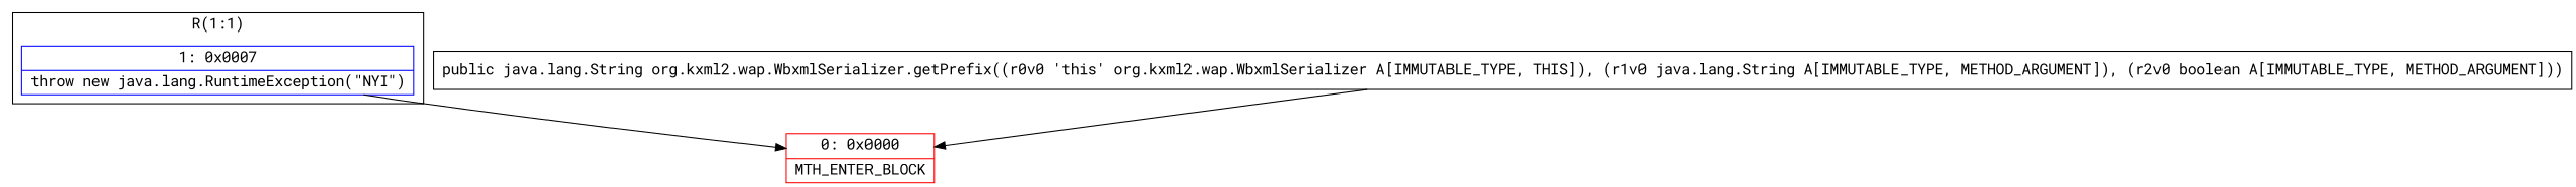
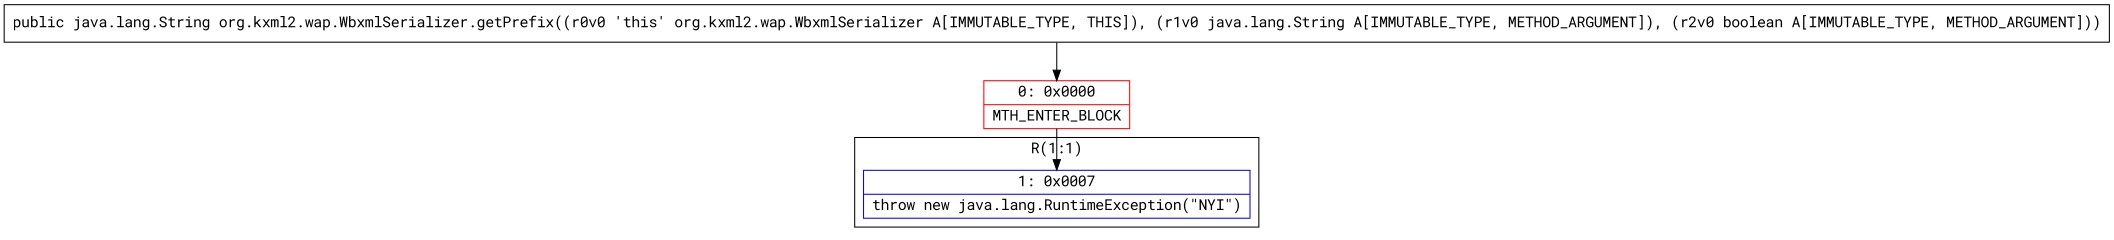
  digraph {
    fontname="Roboto Mono"
    node [shape=record fontname="Roboto Mono"]
    edge [fontname="Roboto Mono"]
    n1 [color=blue label="{1\:\ 0x0007|throw new java.lang.RuntimeException(\"NYI\")\l}"]
    n2 [color=red label="{0\:\ 0x0000|MTH_ENTER_BLOCK\l}"]
    n3 [label="{public java.lang.String org.kxml2.wap.WbxmlSerializer.getPrefix((r0v0 'this' org.kxml2.wap.WbxmlSerializer A[IMMUTABLE_TYPE, THIS]), (r1v0 java.lang.String A[IMMUTABLE_TYPE, METHOD_ARGUMENT]), (r2v0 boolean A[IMMUTABLE_TYPE, METHOD_ARGUMENT])) }"]
    subgraph cluster_1 {
      label="R(1:1)"
      n1
    }
-   n1 -> n2
+   n2 -> n1
    n3 -> n2
  }
